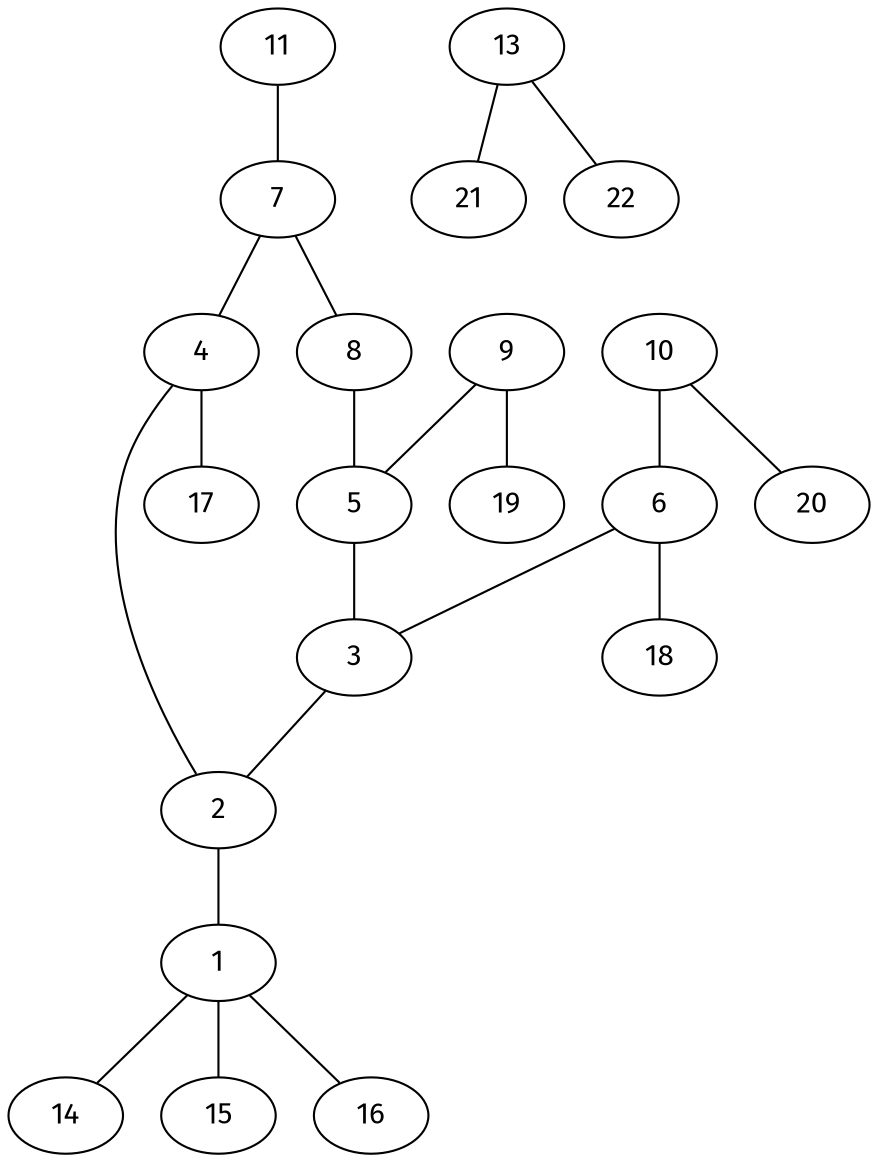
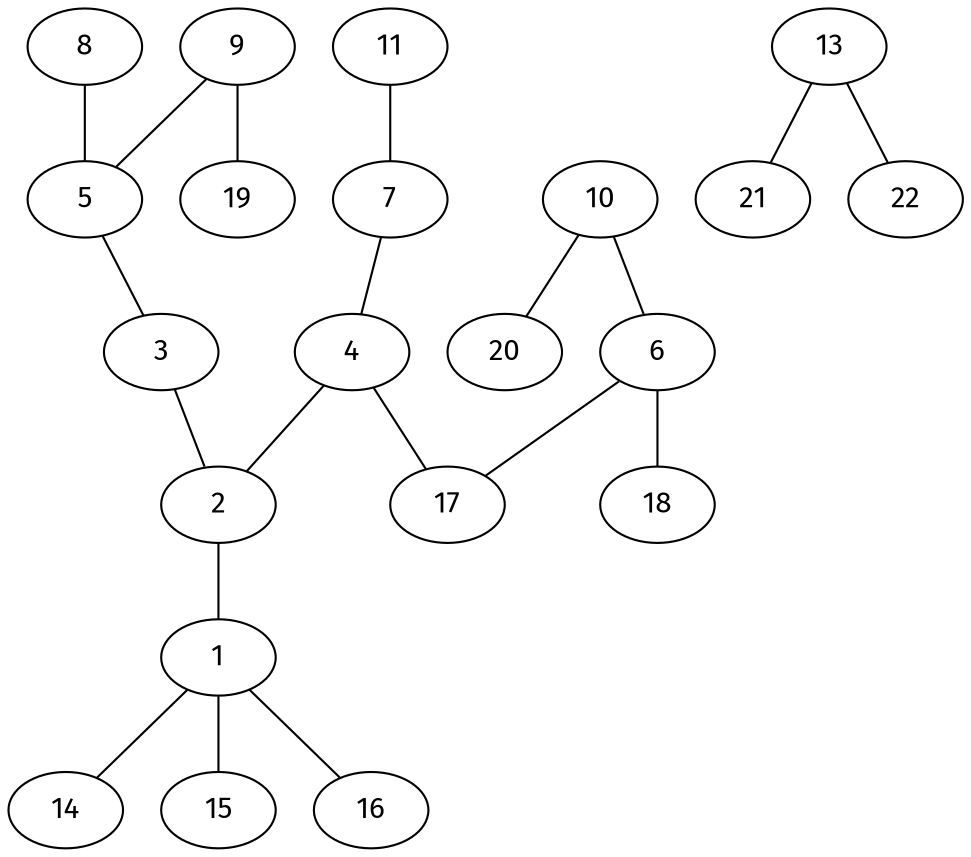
  graph {
    fontname="Fira Sans"
    node [chem=H fontname="Fira Sans"]
    edge [fontname="Fira Sans" valence=1]
    14
    1 [chem=C]
    15
    16
    2 [chem=C]
    3 [chem=C]
    4 [chem=C]
    17
    5 [chem=C]
    6 [chem=C]
    18
    7 [chem=C]
    8 [chem=O]
    9 [chem=C]
    19
    10 [chem=C]
    20
    11 [chem=O]
    13 [chem=N]
    21
    22
    1 -- 14
    1 -- 15
    1 -- 16
    2 -- 1
    3 -- 2
    4 -- 2 [valence=2]
    4 -- 17
    5 -- 3 [valence=2]
-   6 -- 3
+   6 -- 17
    6 -- 18
    7 -- 4
-   7 -- 8
    8 -- 5
    9 -- 5
    9 -- 19
    10 -- 6 [valence=2]
    10 -- 20
    11 -- 7 [valence=2]
    13 -- 21
    13 -- 22
  }
